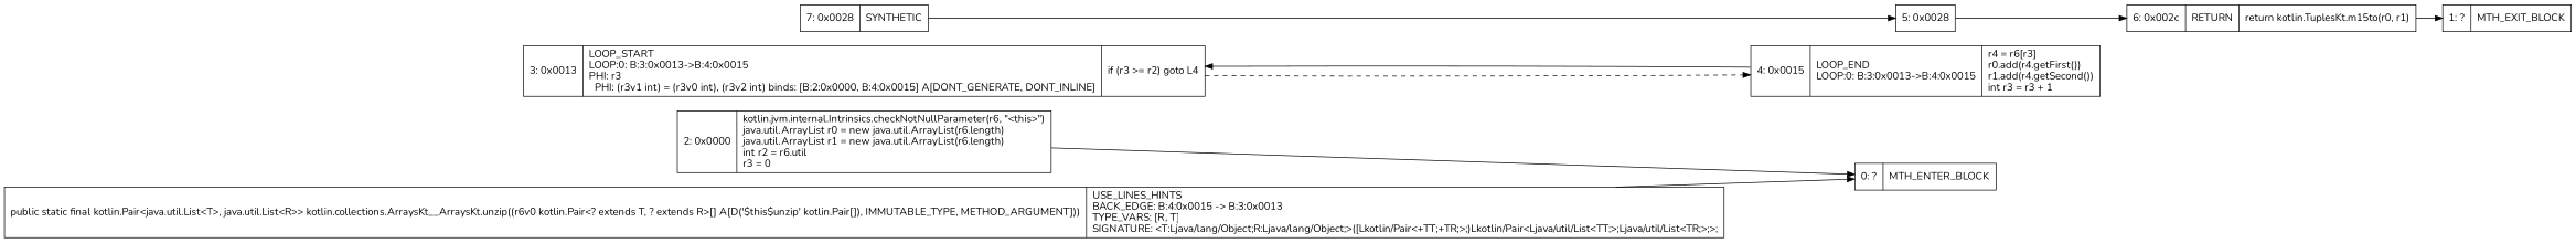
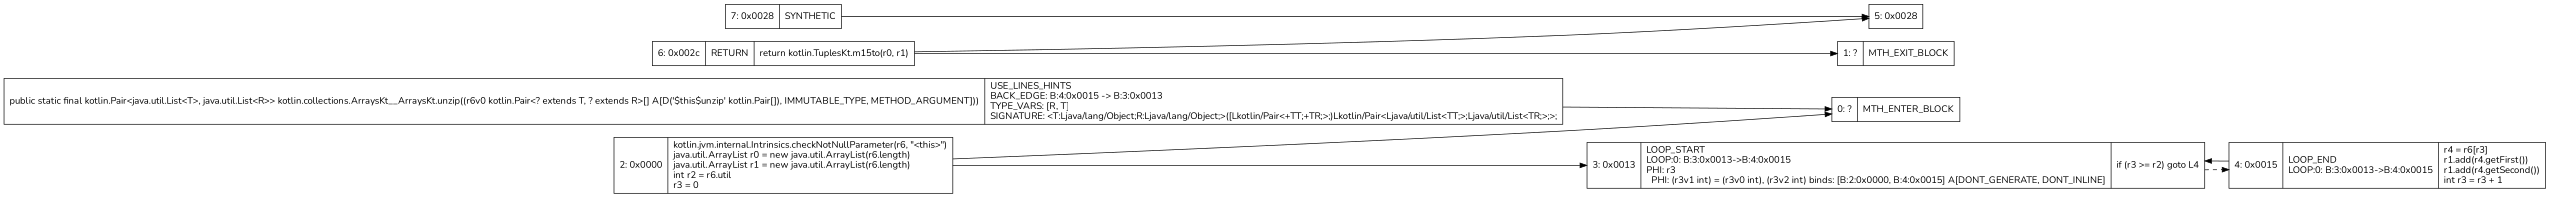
  digraph {
    fontname=Nunito
    rankdir=LR
    node [fontname=Nunito shape=record]
    edge [fontname=Nunito]
    n1 [label="{0\:\ ?|MTH_ENTER_BLOCK\l}"]
    n2 [label="{2\:\ 0x0000|kotlin.jvm.internal.Intrinsics.checkNotNullParameter(r6, \"\<this\>\")\ljava.util.ArrayList r0 = new java.util.ArrayList(r6.length)\ljava.util.ArrayList r1 = new java.util.ArrayList(r6.length)\lint r2 = r6.util\lr3 = 0\l}"]
    n3 [label="{3\:\ 0x0013|LOOP_START\lLOOP:0: B:3:0x0013\-\>B:4:0x0015\lPHI: r3 \l  PHI: (r3v1 int) = (r3v0 int), (r3v2 int) binds: [B:2:0x0000, B:4:0x0015] A[DONT_GENERATE, DONT_INLINE]\l|if (r3 \>= r2) goto L4\l}"]
-   n4 [label="{4\:\ 0x0015|LOOP_END\lLOOP:0: B:3:0x0013\-\>B:4:0x0015\l|r4 = r6[r3]\lr0.add(r4.getFirst())\lr1.add(r4.getSecond())\lint r3 = r3 + 1\l}"]
+   n4 [label="{4\:\ 0x0015|LOOP_END\lLOOP:0: B:3:0x0013\-\>B:4:0x0015\l|r4 = r6[r3]\lr1.add(r4.getFirst())\lr1.add(r4.getSecond())\lint r3 = r3 + 1\l}"]
    n5 [label="{7\:\ 0x0028|SYNTHETIC\l}"]
    n6 [label="{5\:\ 0x0028}"]
    n7 [label="{6\:\ 0x002c|RETURN\l|return kotlin.TuplesKt.m15to(r0, r1)\l}"]
    n8 [label="{1\:\ ?|MTH_EXIT_BLOCK\l}"]
    n9 [label="{public static final kotlin.Pair\<java.util.List\<T\>, java.util.List\<R\>\> kotlin.collections.ArraysKt__ArraysKt.unzip((r6v0 kotlin.Pair\<? extends T, ? extends R\>[] A[D('$this$unzip' kotlin.Pair[]), IMMUTABLE_TYPE, METHOD_ARGUMENT]))  | USE_LINES_HINTS\lBACK_EDGE: B:4:0x0015 \-\> B:3:0x0013\lTYPE_VARS: [R, T]\lSIGNATURE: \<T:Ljava\/lang\/Object;R:Ljava\/lang\/Object;\>([Lkotlin\/Pair\<+TT;+TR;\>;)Lkotlin\/Pair\<Ljava\/util\/List\<TT;\>;Ljava\/util\/List\<TR;\>;\>;\l}"]
    n2 -> n1
+   n2 -> n3
    n3 -> n4 [style=dashed]
    n4 -> n3
    n5 -> n6
-   n6 -> n7
+   n7 -> n6
    n7 -> n8
    n9 -> n1
  }
